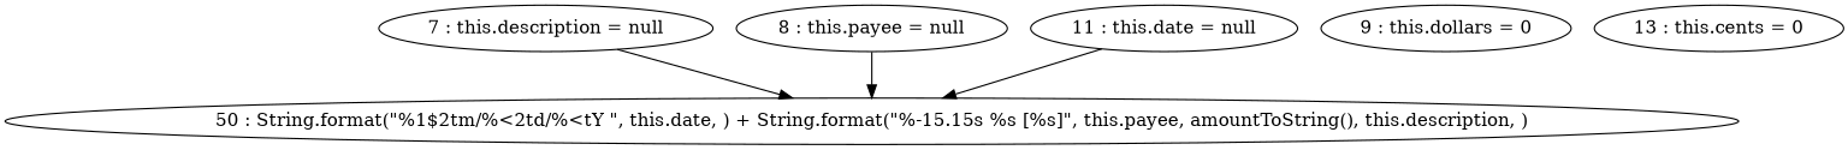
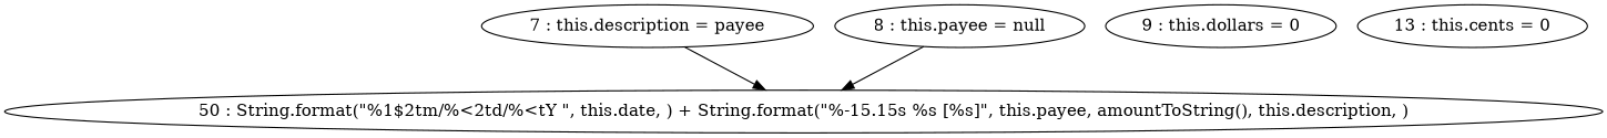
  digraph {
-   "7 : this.description = null"
+   "7 : this.description = null" [label="7 : this.description = payee"]
    "50 : String.format(\"%1$2tm/%<2td/%<tY \", this.date, ) + String.format(\"%-15.15s %s [%s]\", this.payee, amountToString(), this.description, )"
    "8 : this.payee = null"
    "9 : this.dollars = 0"
    n5 [label="13 : this.cents = 0"]
-   "11 : this.date = null"
    "7 : this.description = null" -> "50 : String.format(\"%1$2tm/%<2td/%<tY \", this.date, ) + String.format(\"%-15.15s %s [%s]\", this.payee, amountToString(), this.description, )"
    "8 : this.payee = null" -> "50 : String.format(\"%1$2tm/%<2td/%<tY \", this.date, ) + String.format(\"%-15.15s %s [%s]\", this.payee, amountToString(), this.description, )"
-   "11 : this.date = null" -> "50 : String.format(\"%1$2tm/%<2td/%<tY \", this.date, ) + String.format(\"%-15.15s %s [%s]\", this.payee, amountToString(), this.description, )"
  }
